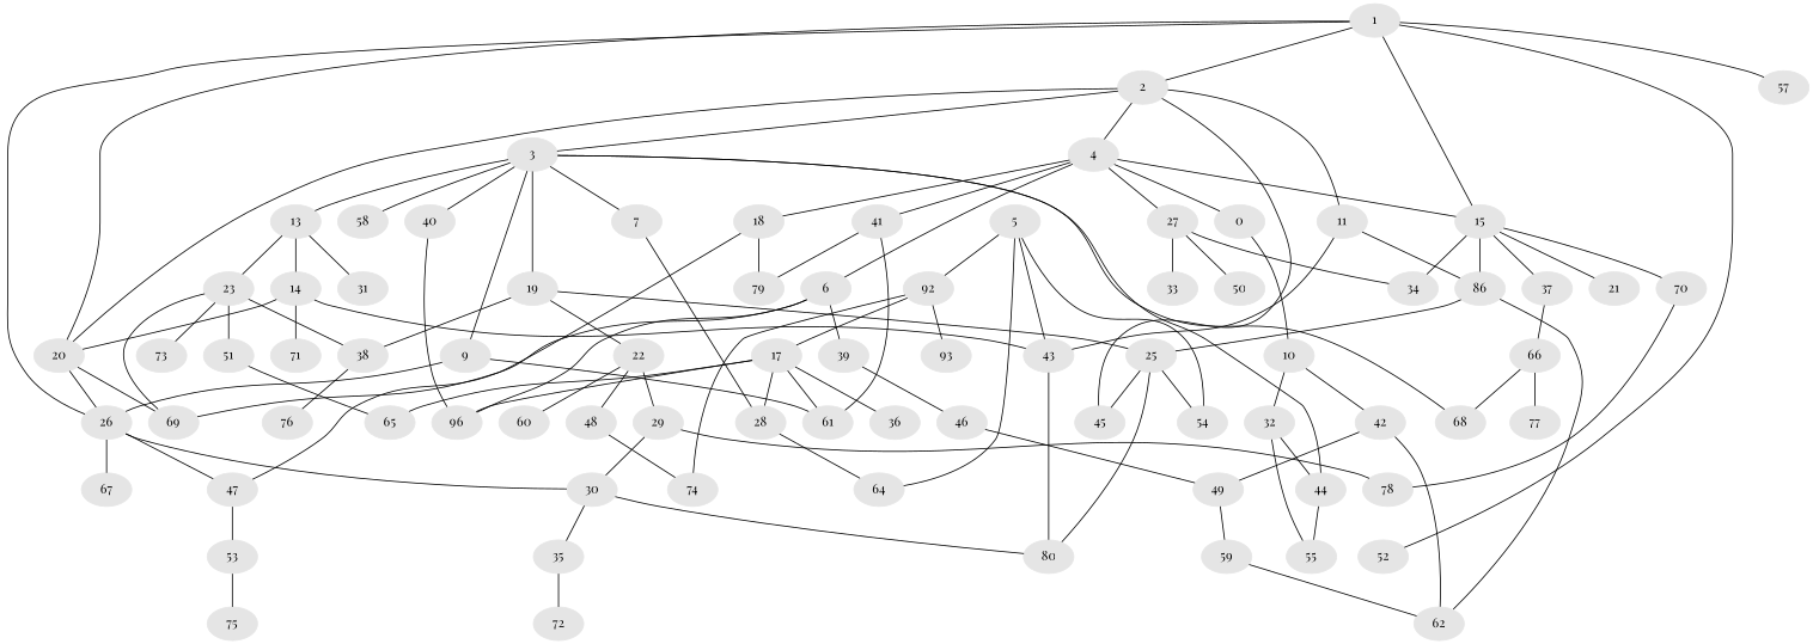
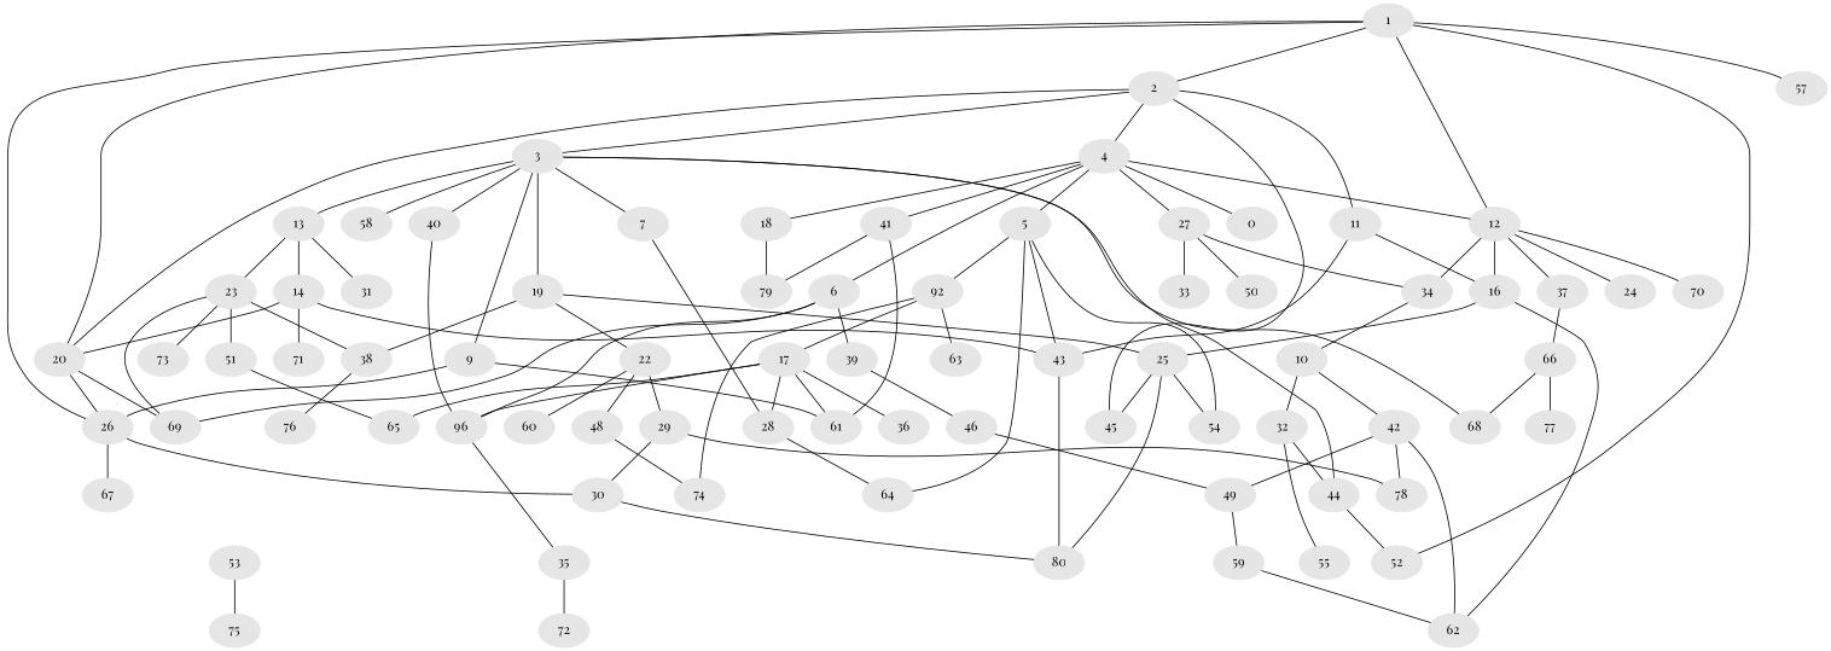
  graph {
    fontname="Playfair Display"
    node [color=gray90 fontname="Playfair Display" style=filled]
    edge [fontname="Playfair Display"]
    1
    2
-   15
+   15 [label=12]
    20
    26
    52
    57
    3
    4
    11
    45
-   16 [label=86]
-   21
+   16
+   21 [label=24]
    34
    37
    70
    69
-   47
    30
    67
    7
    9
    13
    19
    40
    44
    58
    68
    5
    6
    n31 [label=0]
    18
    27
    41
    43
    28
    61
    14
    23
    31
    25
    22
    38
    n44 [label=96]
    n45 [label=92]
    54
    64
    39
    10
    79
    33
    50
    17
-   63 [label=93]
+   63
    74
    80
    46
    32
    42
    55
    62
    49
    36
    65
    71
    51
    73
    66
    78
    53
    29
    48
    60
    76
    35
    72
    77
    59
    75
    1 -- 2
    1 -- 15
    1 -- 20
    1 -- 26
    1 -- 52
    1 -- 57
    2 -- 20
    2 -- 3
    2 -- 4
    2 -- 11
    2 -- 45
    15 -- 16
    15 -- 21
    15 -- 34
    15 -- 37
    15 -- 70
    20 -- 26
    20 -- 69
-   26 -- 47
    26 -- 30
    26 -- 67
    3 -- 7
    3 -- 9
    3 -- 13
    3 -- 19
    3 -- 40
    3 -- 44
    3 -- 58
    3 -- 68
    4 -- 15
+   4 -- 5
    4 -- 6
    4 -- n31
    4 -- 18
    4 -- 27
    4 -- 41
    11 -- 16
    11 -- 43
    16 -- 25
    16 -- 62
    37 -- 66
-   70 -- 78
-   47 -- 53
+   42 -- 78
    30 -- 80
-   30 -- 35
+   n44 -- 35
    7 -- 28
    9 -- 26
    9 -- 61
    13 -- 14
    13 -- 23
    13 -- 31
    19 -- 25
    19 -- 22
    19 -- 38
    40 -- n44
-   44 -- 55
+   44 -- 52
    5 -- 43
    5 -- n45
    5 -- 54
    5 -- 64
    6 -- 69
    6 -- n44
    6 -- 39
-   n31 -- 10
-   18 -- 47
+   34 -- 10
    18 -- 79
    27 -- 34
    27 -- 33
    27 -- 50
    41 -- 61
    41 -- 79
    43 -- 80
    28 -- 64
    14 -- 20
    14 -- 43
    14 -- 71
    23 -- 69
    23 -- 38
    23 -- 51
    23 -- 73
    25 -- 45
    25 -- 54
    25 -- 80
    22 -- 29
    22 -- 48
    22 -- 60
    38 -- 76
    n45 -- 17
    n45 -- 63
    n45 -- 74
    39 -- 46
    10 -- 32
    10 -- 42
    17 -- 28
    17 -- 61
    17 -- n44
    17 -- 36
    17 -- 65
    46 -- 49
    32 -- 44
    32 -- 55
    42 -- 62
    42 -- 49
    49 -- 59
    51 -- 65
    66 -- 68
    66 -- 77
    53 -- 75
    29 -- 30
    29 -- 78
    48 -- 74
    35 -- 72
    59 -- 62
  }
